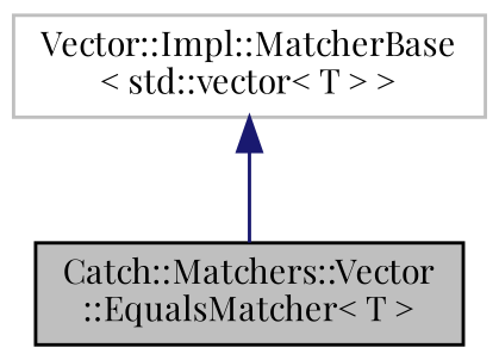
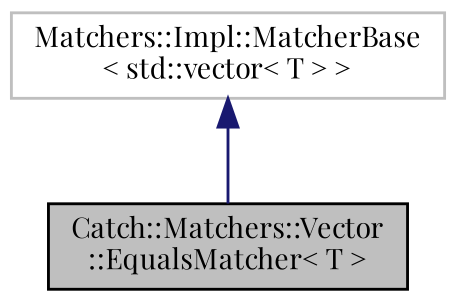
  digraph {
    fontname="Playfair Display"
    node [fontname="Playfair Display" fontsize=10 shape=record style=filled]
    n1 [color=black fillcolor=grey75 fontcolor=black height=0.2 label="Catch::Matchers::Vector\l::EqualsMatcher\< T \>" width=0.4]
-   n2 [color=grey75 fillcolor=white height=0.2 label="Vector::Impl::MatcherBase\l\< std::vector\< T \> \>" width=0.4]
+   n2 [color=grey75 fillcolor=white height=0.2 label="Matchers::Impl::MatcherBase\l\< std::vector\< T \> \>" width=0.4]
    n2 -> n1 [color=midnightblue dir=back fontname="Playfair Display" fontsize=10 labelfontname=Helvetica labelfontsize=10 style=solid]
  }
